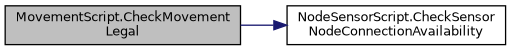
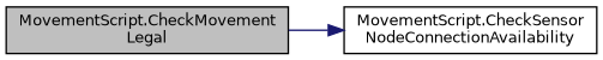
  digraph {
    rankdir=LR
    node [color=black fontname=Helvetica fontsize=10 shape=record style=filled]
    n1 [fillcolor=grey75 fontcolor=black height=0.2 label="MovementScript.CheckMovement\lLegal" width=0.4]
-   n2 [fillcolor=white height=0.2 label="NodeSensorScript.CheckSensor\lNodeConnectionAvailability" width=0.4]
+   n2 [fillcolor=white height=0.2 label="MovementScript.CheckSensor\lNodeConnectionAvailability" width=0.4]
    n1 -> n2 [color=midnightblue fontname=Helvetica fontsize=10 labelfontname=Helvetica labelfontsize=10 style=solid]
  }
